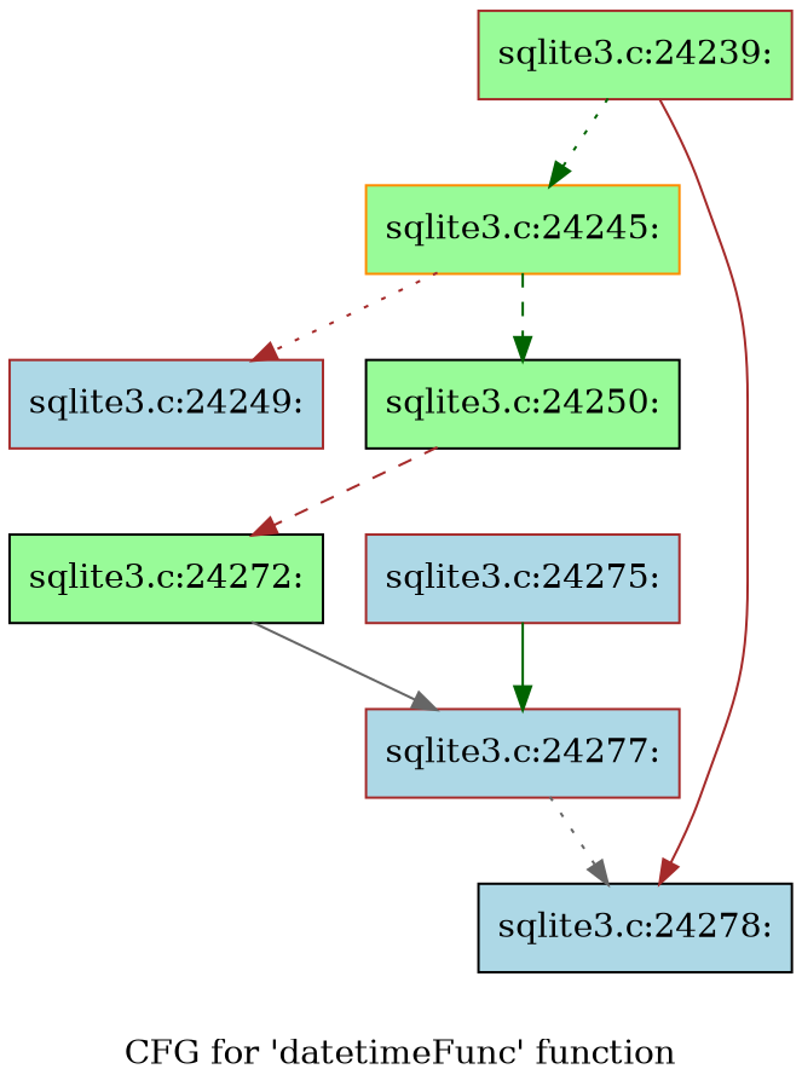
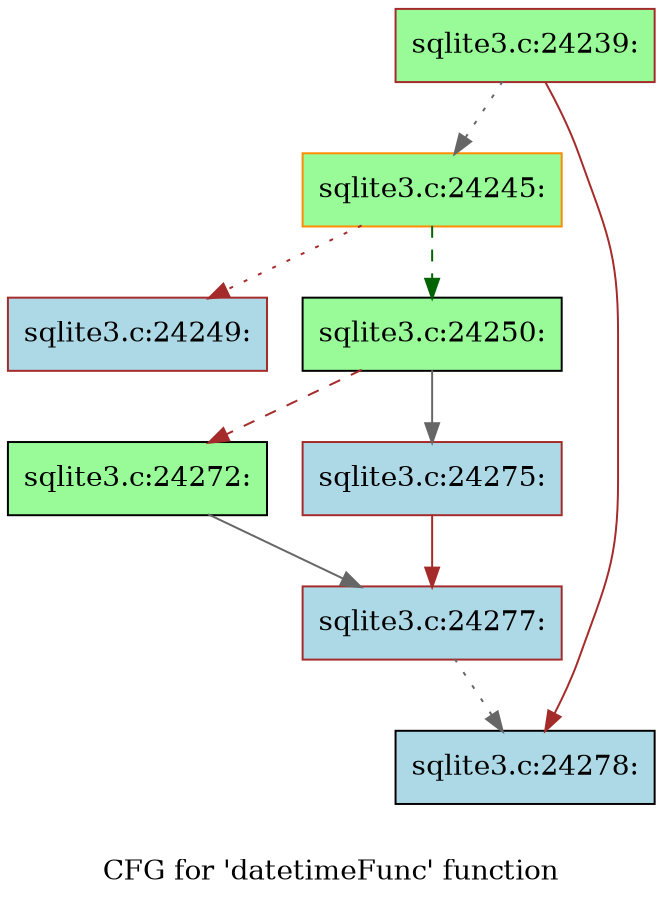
  digraph {
    label="CFG for 'datetimeFunc' function"
    node [color=brown fillcolor=palegreen shape=record style=filled]
    edge [color=brown style=solid]
    n1 [label="{sqlite3.c:24239:}"]
    n2 [color=darkorange label="{sqlite3.c:24245:}"]
    n3 [color=black fillcolor=lightblue label="{sqlite3.c:24278:}"]
    n4 [fillcolor=lightblue label="{sqlite3.c:24249:}"]
    n5 [color=black label="{sqlite3.c:24250:}"]
    n6 [color=black label="{sqlite3.c:24272:}"]
    n7 [fillcolor=lightblue label="{sqlite3.c:24275:}"]
    n8 [fillcolor=lightblue label="{sqlite3.c:24277:}"]
-   n1 -> n2 [color=darkgreen style=dotted]
+   n1 -> n2 [color=gray40 style=dotted]
    n1 -> n3
    n2 -> n4 [style=dotted]
    n2 -> n5 [color=darkgreen style=dashed]
    n5 -> n6 [style=dashed]
+   n5 -> n7 [color=gray40]
    n6 -> n8 [color=gray40]
-   n7 -> n8 [color=darkgreen]
+   n7 -> n8
    n8 -> n3 [color=gray40 style=dotted]
  }
